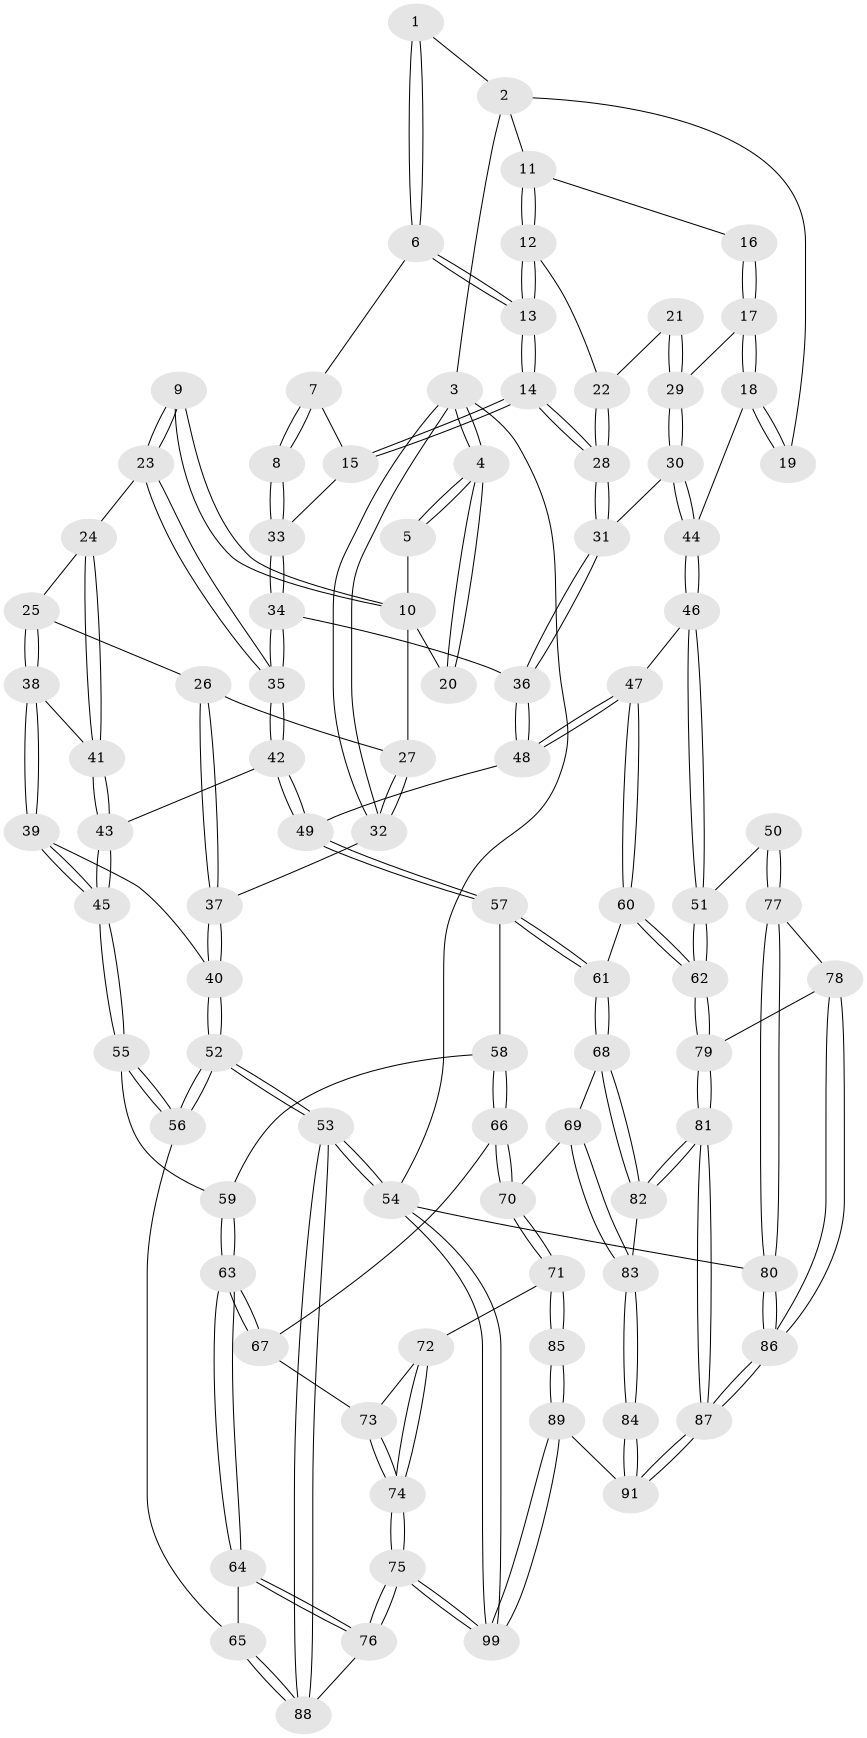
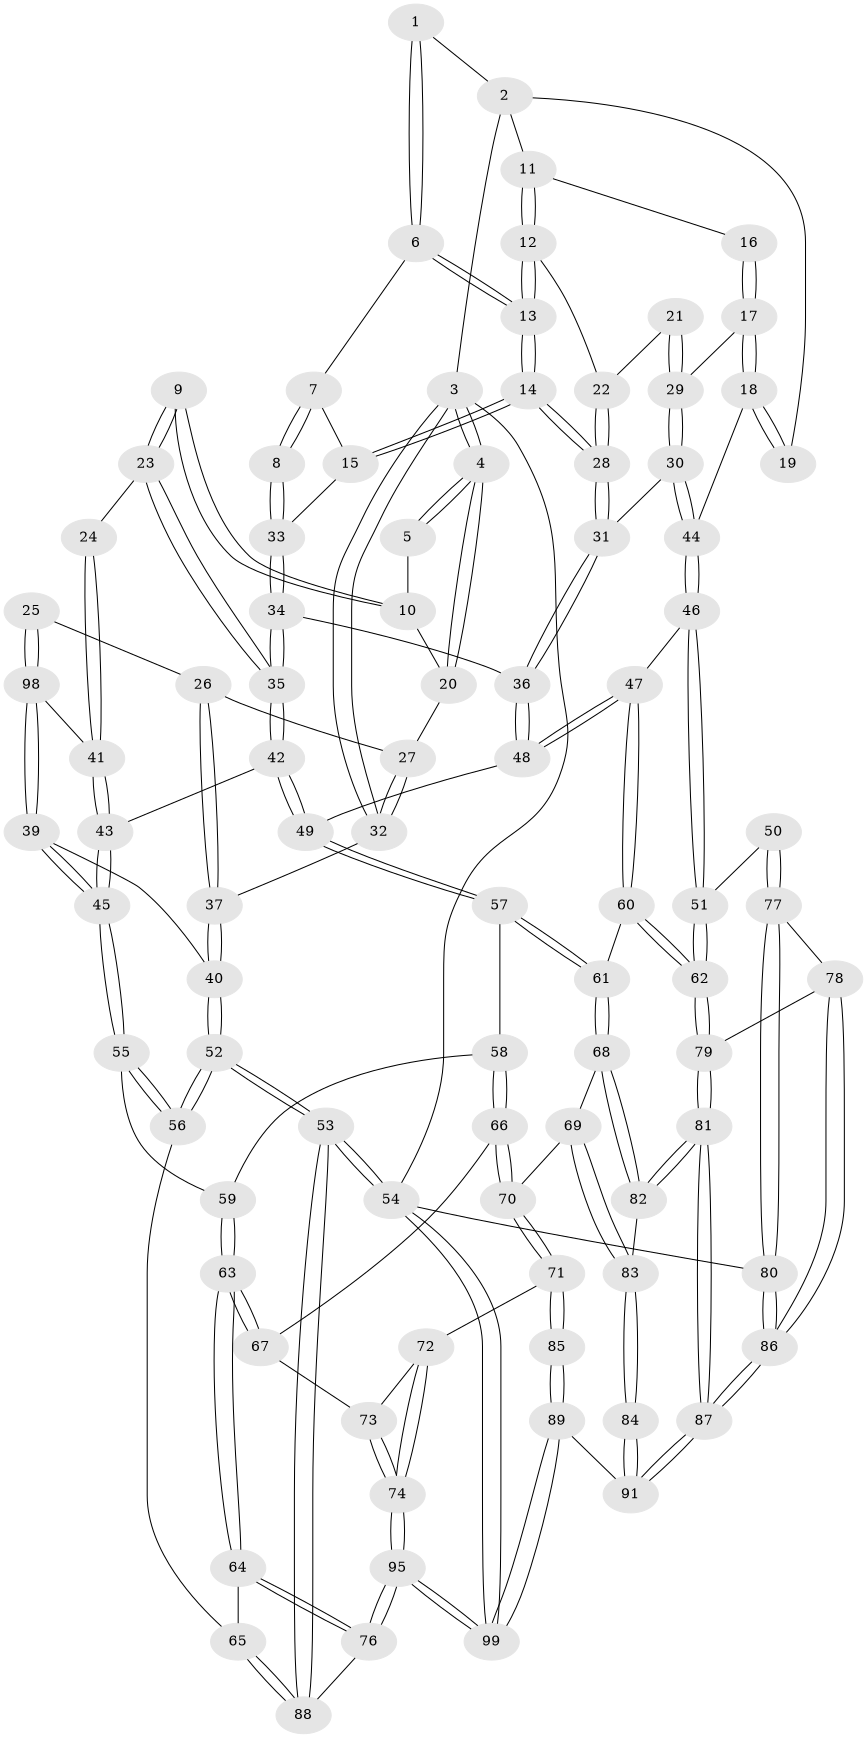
  graph {
    node [color=gray90 style=filled]
    1
    2
    6
    3
    11
    19
    7
    13
    4
    32
    54
    12
    16
    5
    20
    37
    80
    n18 [label=99]
    10
    27
    8
    15
    14
    33
    9
    23
    34
    24
    35
    22
    17
    28
    31
    18
    29
    21
    44
    30
    46
    50
    51
    77
    86
    25
    41
    42
    26
-   38
+   38 [label=98]
    43
    39
    40
    36
    48
    49
    52
    45
    55
    53
    56
    57
    47
    59
    60
    62
    61
    58
    78
    79
    88
    65
    63
    66
    68
    67
    70
    64
    69
    82
    81
    76
    73
    71
    74
    83
    84
    72
    85
    89
-   75
+   75 [label=95]
    87
    91
    1 -- 2
    1 -- 6
    1 -- 6
    2 -- 3
    2 -- 11
    2 -- 19
    6 -- 7
    6 -- 13
    6 -- 13
    3 -- 4
    3 -- 4
    3 -- 32
    3 -- 32
    3 -- 54
    11 -- 12
    11 -- 12
    11 -- 16
    7 -- 8
    7 -- 8
    7 -- 15
    13 -- 14
    13 -- 14
    4 -- 5
    4 -- 5
    4 -- 20
    4 -- 20
    32 -- 37
    54 -- 80
    54 -- n18
    54 -- n18
    12 -- 13
    12 -- 13
    12 -- 22
    16 -- 17
    16 -- 17
    5 -- 10
-   10 -- 27
+   20 -- 27
    37 -- 40
    37 -- 40
    80 -- 86
    80 -- 86
    10 -- 20
    27 -- 32
    27 -- 32
    8 -- 33
    8 -- 33
    15 -- 33
    14 -- 15
    14 -- 15
    14 -- 28
    14 -- 28
    33 -- 34
    33 -- 34
    9 -- 10
    9 -- 10
    9 -- 23
    9 -- 23
    23 -- 24
    23 -- 35
    23 -- 35
    34 -- 35
    34 -- 35
    34 -- 36
-   24 -- 25
    24 -- 41
    24 -- 41
    35 -- 42
    35 -- 42
    22 -- 28
    22 -- 28
    17 -- 18
    17 -- 18
    17 -- 29
    28 -- 31
    28 -- 31
    31 -- 36
    31 -- 36
    18 -- 19
    18 -- 19
    18 -- 44
    29 -- 30
    29 -- 30
    21 -- 22
    21 -- 29
    21 -- 29
    44 -- 46
    44 -- 46
    30 -- 31
    30 -- 44
    30 -- 44
    46 -- 51
    46 -- 51
    46 -- 47
    50 -- 51
    50 -- 77
    50 -- 77
    51 -- 62
    51 -- 62
    77 -- 80
    77 -- 80
    77 -- 78
    86 -- 87
    86 -- 87
    25 -- 26
    25 -- 38
    25 -- 38
    41 -- 43
    41 -- 43
    42 -- 43
    42 -- 49
    42 -- 49
    26 -- 37
    26 -- 37
    26 -- 27
    38 -- 41
    38 -- 39
    38 -- 39
    43 -- 45
    43 -- 45
    39 -- 40
    39 -- 45
    39 -- 45
    40 -- 52
    40 -- 52
    36 -- 48
    36 -- 48
    48 -- 49
    49 -- 57
    49 -- 57
    52 -- 53
    52 -- 53
    52 -- 56
    52 -- 56
    45 -- 55
    45 -- 55
    55 -- 56
    55 -- 56
    55 -- 59
    53 -- 54
    53 -- 54
    53 -- 88
    53 -- 88
    56 -- 65
    57 -- 61
    57 -- 61
    57 -- 58
    47 -- 48
    47 -- 48
    47 -- 60
    47 -- 60
    59 -- 63
    59 -- 63
    60 -- 62
    60 -- 62
    60 -- 61
    62 -- 79
    62 -- 79
    61 -- 68
    61 -- 68
    58 -- 59
    58 -- 66
    58 -- 66
    78 -- 86
    78 -- 86
    78 -- 79
    79 -- 81
    79 -- 81
    65 -- 88
    65 -- 88
    63 -- 67
    63 -- 67
    63 -- 64
    63 -- 64
    66 -- 67
    66 -- 70
    66 -- 70
    68 -- 69
    68 -- 82
    68 -- 82
    67 -- 73
    70 -- 71
    70 -- 71
    64 -- 65
    64 -- 76
    64 -- 76
    69 -- 70
    69 -- 83
    69 -- 83
    82 -- 83
    81 -- 82
    81 -- 82
    81 -- 87
    81 -- 87
    76 -- 88
    73 -- 74
    73 -- 74
    71 -- 72
    71 -- 85
    71 -- 85
    74 -- 75
    74 -- 75
    83 -- 84
    83 -- 84
    84 -- 91
    84 -- 91
    72 -- 73
    72 -- 74
    72 -- 74
    85 -- 89
    85 -- 89
    89 -- n18
    89 -- n18
    89 -- 91
    75 -- n18
    75 -- n18
    75 -- 76
    75 -- 76
    87 -- 91
    87 -- 91
  }
